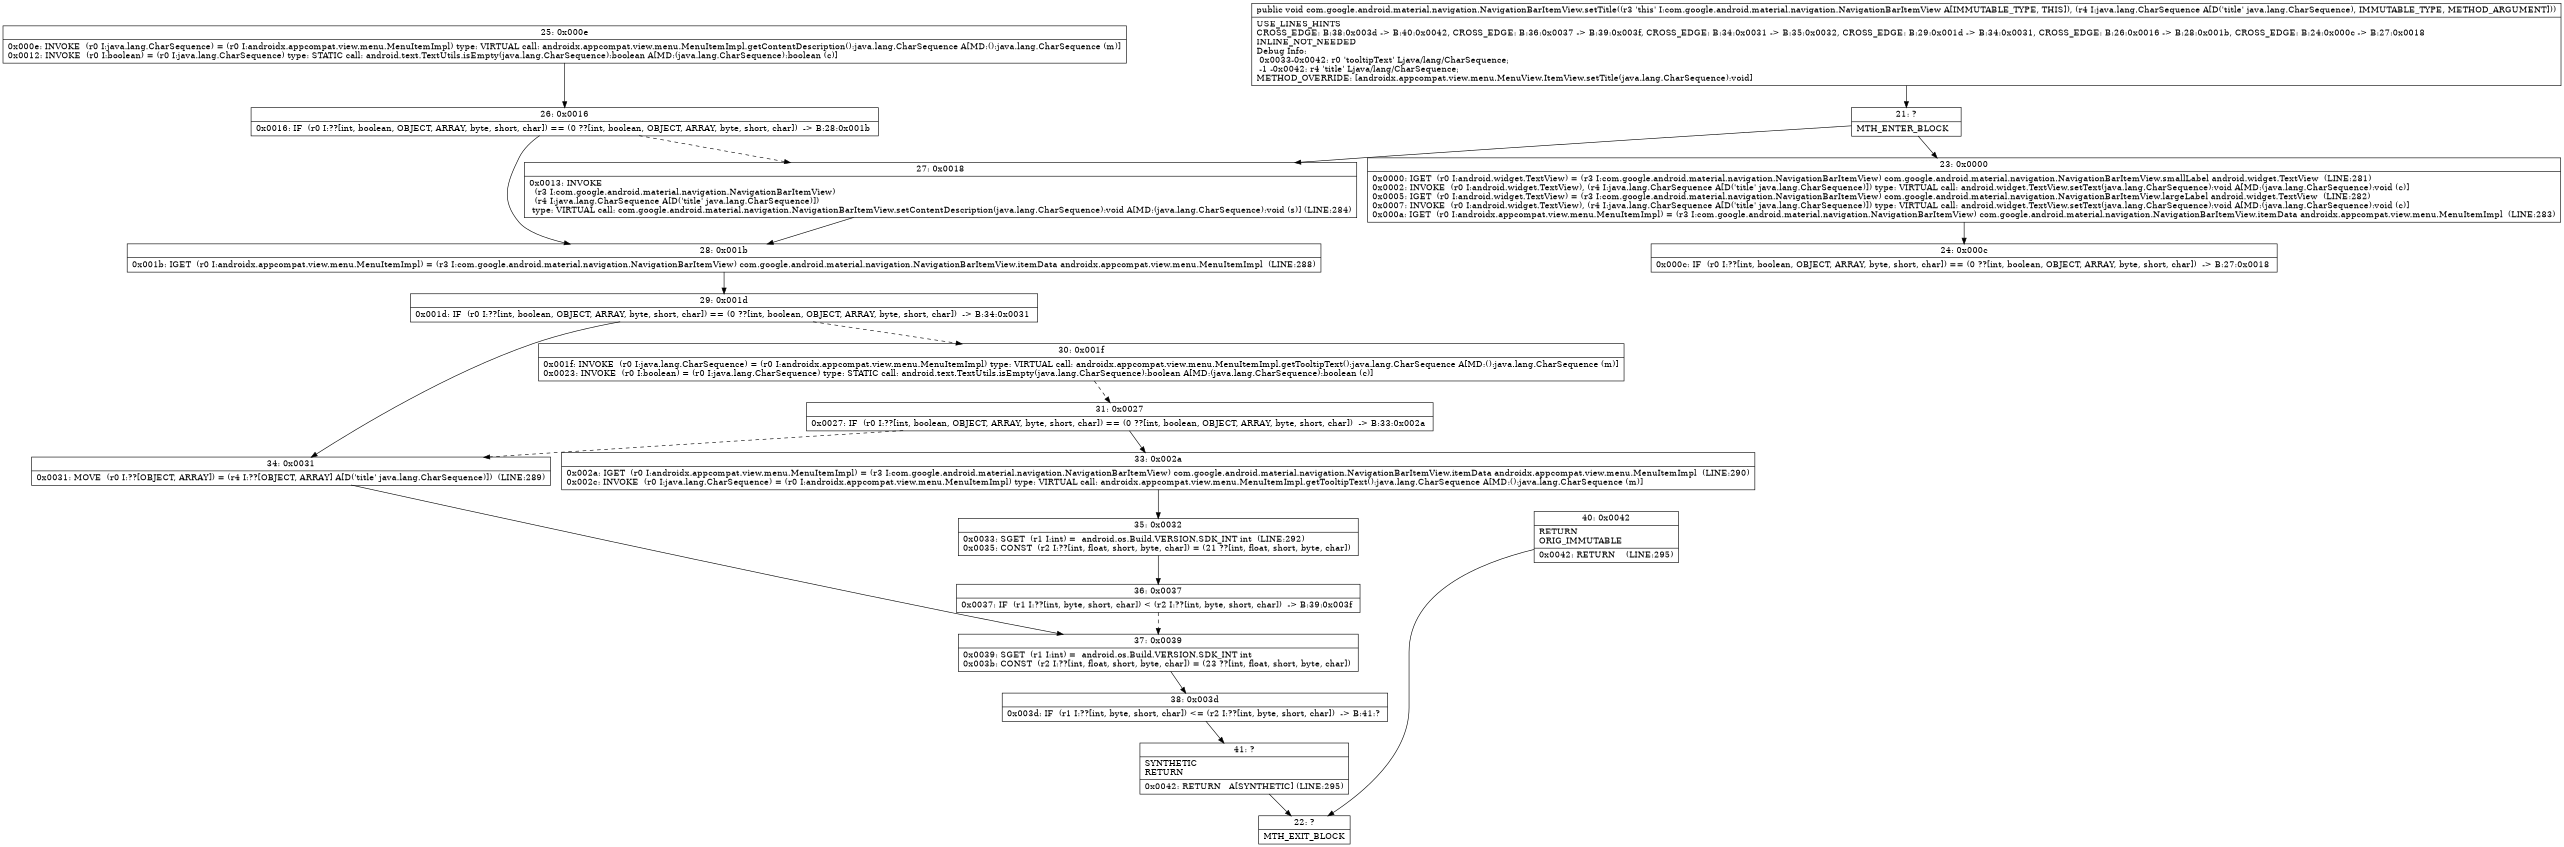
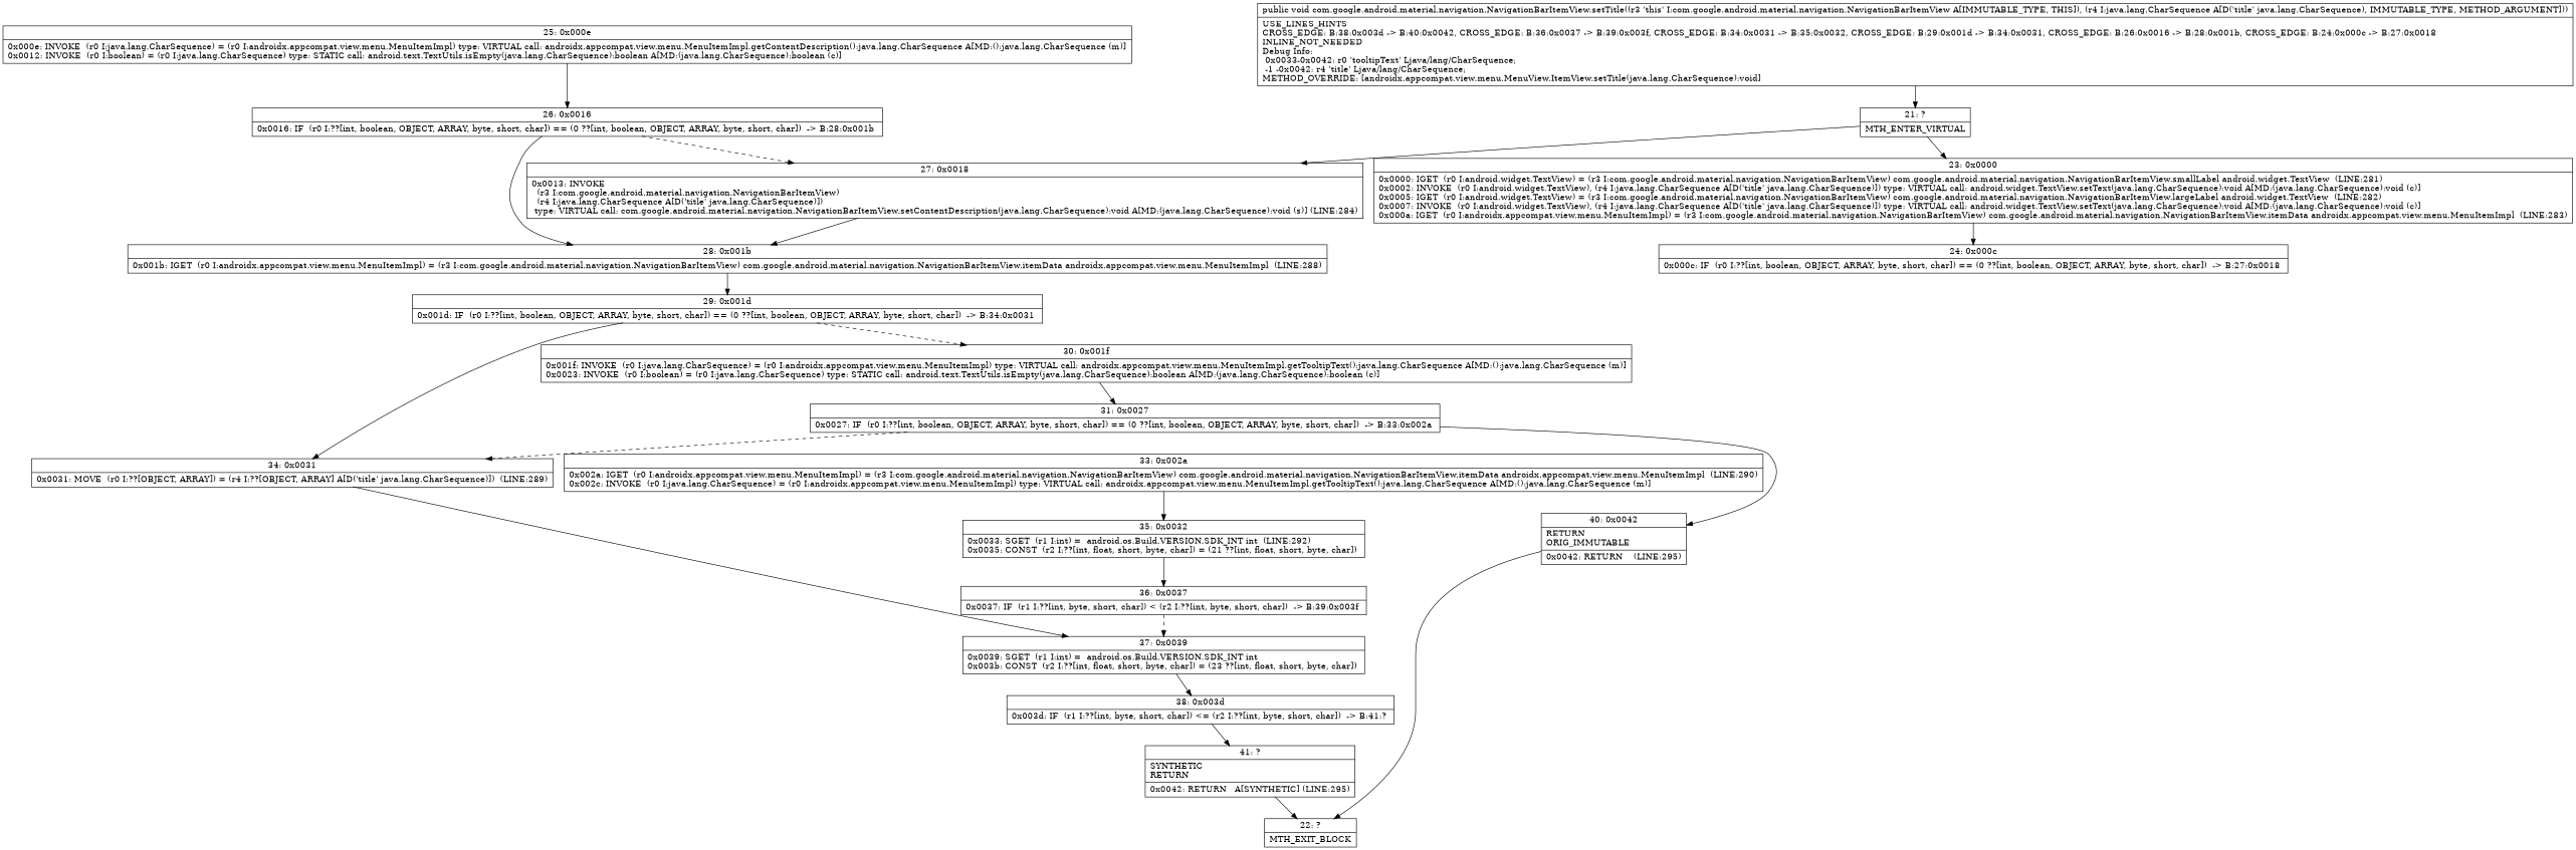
  digraph {
    node [shape=record]
-   n1 [label="{21\:\ ?|MTH_ENTER_BLOCK\l}"]
+   n1 [label="{21\:\ ?|MTH_ENTER_VIRTUAL\l}"]
    n2 [label="{23\:\ 0x0000|0x0000: IGET  (r0 I:android.widget.TextView) = (r3 I:com.google.android.material.navigation.NavigationBarItemView) com.google.android.material.navigation.NavigationBarItemView.smallLabel android.widget.TextView  (LINE:281)\l0x0002: INVOKE  (r0 I:android.widget.TextView), (r4 I:java.lang.CharSequence A[D('title' java.lang.CharSequence)]) type: VIRTUAL call: android.widget.TextView.setText(java.lang.CharSequence):void A[MD:(java.lang.CharSequence):void (c)]\l0x0005: IGET  (r0 I:android.widget.TextView) = (r3 I:com.google.android.material.navigation.NavigationBarItemView) com.google.android.material.navigation.NavigationBarItemView.largeLabel android.widget.TextView  (LINE:282)\l0x0007: INVOKE  (r0 I:android.widget.TextView), (r4 I:java.lang.CharSequence A[D('title' java.lang.CharSequence)]) type: VIRTUAL call: android.widget.TextView.setText(java.lang.CharSequence):void A[MD:(java.lang.CharSequence):void (c)]\l0x000a: IGET  (r0 I:androidx.appcompat.view.menu.MenuItemImpl) = (r3 I:com.google.android.material.navigation.NavigationBarItemView) com.google.android.material.navigation.NavigationBarItemView.itemData androidx.appcompat.view.menu.MenuItemImpl  (LINE:283)\l}"]
    n3 [label="{27\:\ 0x0018|0x0013: INVOKE  \l  (r3 I:com.google.android.material.navigation.NavigationBarItemView)\l  (r4 I:java.lang.CharSequence A[D('title' java.lang.CharSequence)])\l type: VIRTUAL call: com.google.android.material.navigation.NavigationBarItemView.setContentDescription(java.lang.CharSequence):void A[MD:(java.lang.CharSequence):void (s)] (LINE:284)\l}"]
    n4 [label="{24\:\ 0x000c|0x000c: IF  (r0 I:??[int, boolean, OBJECT, ARRAY, byte, short, char]) == (0 ??[int, boolean, OBJECT, ARRAY, byte, short, char])  \-\> B:27:0x0018 \l}"]
    n5 [label="{25\:\ 0x000e|0x000e: INVOKE  (r0 I:java.lang.CharSequence) = (r0 I:androidx.appcompat.view.menu.MenuItemImpl) type: VIRTUAL call: androidx.appcompat.view.menu.MenuItemImpl.getContentDescription():java.lang.CharSequence A[MD:():java.lang.CharSequence (m)]\l0x0012: INVOKE  (r0 I:boolean) = (r0 I:java.lang.CharSequence) type: STATIC call: android.text.TextUtils.isEmpty(java.lang.CharSequence):boolean A[MD:(java.lang.CharSequence):boolean (c)]\l}"]
    n6 [label="{26\:\ 0x0016|0x0016: IF  (r0 I:??[int, boolean, OBJECT, ARRAY, byte, short, char]) == (0 ??[int, boolean, OBJECT, ARRAY, byte, short, char])  \-\> B:28:0x001b \l}"]
    n7 [label="{28\:\ 0x001b|0x001b: IGET  (r0 I:androidx.appcompat.view.menu.MenuItemImpl) = (r3 I:com.google.android.material.navigation.NavigationBarItemView) com.google.android.material.navigation.NavigationBarItemView.itemData androidx.appcompat.view.menu.MenuItemImpl  (LINE:288)\l}"]
    n8 [label="{29\:\ 0x001d|0x001d: IF  (r0 I:??[int, boolean, OBJECT, ARRAY, byte, short, char]) == (0 ??[int, boolean, OBJECT, ARRAY, byte, short, char])  \-\> B:34:0x0031 \l}"]
    n9 [label="{30\:\ 0x001f|0x001f: INVOKE  (r0 I:java.lang.CharSequence) = (r0 I:androidx.appcompat.view.menu.MenuItemImpl) type: VIRTUAL call: androidx.appcompat.view.menu.MenuItemImpl.getTooltipText():java.lang.CharSequence A[MD:():java.lang.CharSequence (m)]\l0x0023: INVOKE  (r0 I:boolean) = (r0 I:java.lang.CharSequence) type: STATIC call: android.text.TextUtils.isEmpty(java.lang.CharSequence):boolean A[MD:(java.lang.CharSequence):boolean (c)]\l}"]
    n10 [label="{34\:\ 0x0031|0x0031: MOVE  (r0 I:??[OBJECT, ARRAY]) = (r4 I:??[OBJECT, ARRAY] A[D('title' java.lang.CharSequence)])  (LINE:289)\l}"]
    n11 [label="{31\:\ 0x0027|0x0027: IF  (r0 I:??[int, boolean, OBJECT, ARRAY, byte, short, char]) == (0 ??[int, boolean, OBJECT, ARRAY, byte, short, char])  \-\> B:33:0x002a \l}"]
    n12 [label="{37\:\ 0x0039|0x0039: SGET  (r1 I:int) =  android.os.Build.VERSION.SDK_INT int \l0x003b: CONST  (r2 I:??[int, float, short, byte, char]) = (23 ??[int, float, short, byte, char]) \l}"]
    n13 [label="{33\:\ 0x002a|0x002a: IGET  (r0 I:androidx.appcompat.view.menu.MenuItemImpl) = (r3 I:com.google.android.material.navigation.NavigationBarItemView) com.google.android.material.navigation.NavigationBarItemView.itemData androidx.appcompat.view.menu.MenuItemImpl  (LINE:290)\l0x002c: INVOKE  (r0 I:java.lang.CharSequence) = (r0 I:androidx.appcompat.view.menu.MenuItemImpl) type: VIRTUAL call: androidx.appcompat.view.menu.MenuItemImpl.getTooltipText():java.lang.CharSequence A[MD:():java.lang.CharSequence (m)]\l}"]
    n14 [label="{35\:\ 0x0032|0x0033: SGET  (r1 I:int) =  android.os.Build.VERSION.SDK_INT int  (LINE:292)\l0x0035: CONST  (r2 I:??[int, float, short, byte, char]) = (21 ??[int, float, short, byte, char]) \l}"]
    n15 [label="{36\:\ 0x0037|0x0037: IF  (r1 I:??[int, byte, short, char]) \< (r2 I:??[int, byte, short, char])  \-\> B:39:0x003f \l}"]
    n16 [label="{38\:\ 0x003d|0x003d: IF  (r1 I:??[int, byte, short, char]) \<= (r2 I:??[int, byte, short, char])  \-\> B:41:? \l}"]
    n17 [label="{41\:\ ?|SYNTHETIC\lRETURN\l|0x0042: RETURN   A[SYNTHETIC] (LINE:295)\l}"]
    n18 [label="{22\:\ ?|MTH_EXIT_BLOCK\l}"]
    n19 [label="{40\:\ 0x0042|RETURN\lORIG_IMMUTABLE\l|0x0042: RETURN    (LINE:295)\l}"]
    n20 [label="{public void com.google.android.material.navigation.NavigationBarItemView.setTitle((r3 'this' I:com.google.android.material.navigation.NavigationBarItemView A[IMMUTABLE_TYPE, THIS]), (r4 I:java.lang.CharSequence A[D('title' java.lang.CharSequence), IMMUTABLE_TYPE, METHOD_ARGUMENT]))  | USE_LINES_HINTS\lCROSS_EDGE: B:38:0x003d \-\> B:40:0x0042, CROSS_EDGE: B:36:0x0037 \-\> B:39:0x003f, CROSS_EDGE: B:34:0x0031 \-\> B:35:0x0032, CROSS_EDGE: B:29:0x001d \-\> B:34:0x0031, CROSS_EDGE: B:26:0x0016 \-\> B:28:0x001b, CROSS_EDGE: B:24:0x000c \-\> B:27:0x0018\lINLINE_NOT_NEEDED\lDebug Info:\l  0x0033\-0x0042: r0 'tooltipText' Ljava\/lang\/CharSequence;\l  \-1 \-0x0042: r4 'title' Ljava\/lang\/CharSequence;\lMETHOD_OVERRIDE: [androidx.appcompat.view.menu.MenuView.ItemView.setTitle(java.lang.CharSequence):void]\l}"]
    n1 -> n2
    n1 -> n3
    n2 -> n4
    n3 -> n7
    n5 -> n6
    n6 -> n3 [style=dashed]
    n6 -> n7
    n7 -> n8
    n8 -> n9 [style=dashed]
    n8 -> n10
-   n9 -> n11 [style=dashed]
+   n9 -> n11
    n10 -> n12
    n11 -> n10 [style=dashed]
-   n11 -> n13
+   n11 -> n19
    n12 -> n16
    n13 -> n14
    n14 -> n15
    n15 -> n12 [style=dashed]
    n16 -> n17
    n17 -> n18
    n19 -> n18
    n20 -> n1
  }
